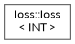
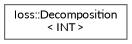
  digraph {
    rankdir=LR
    fontname=Lato
-   n1 [color=grey40 fillcolor=white fontname=Lato fontsize=10 height=0.2 label="Ioss::Ioss\l\< INT \>" shape=box style=filled width=0.4]
+   n1 [color=grey40 fillcolor=white fontname=Lato fontsize=10 height=0.2 label="Ioss::Decomposition\l\< INT \>" shape=box style=filled width=0.4]
  }
